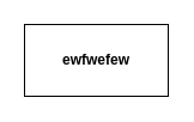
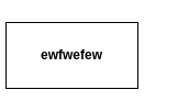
  <mxCell id="0" />
  <mxCell id="1" parent="0" />
- <mxCell id="2" value="&lt;b&gt;ewfwefew&lt;/b&gt;" style="rounded=0;whiteSpace=wrap;html=1;" parent="1" vertex="1"><mxGeometry x="20" y="20" width="120" height="60" as="geometry" /></mxCell>
+ <mxCell id="2" value="&lt;b&gt;ewfwefew&lt;/b&gt;" style="rounded=0;whiteSpace=wrap;html=1;" parent="1" vertex="1"><mxGeometry x="5" y="20" width="120" height="60" as="geometry" /></mxCell>
